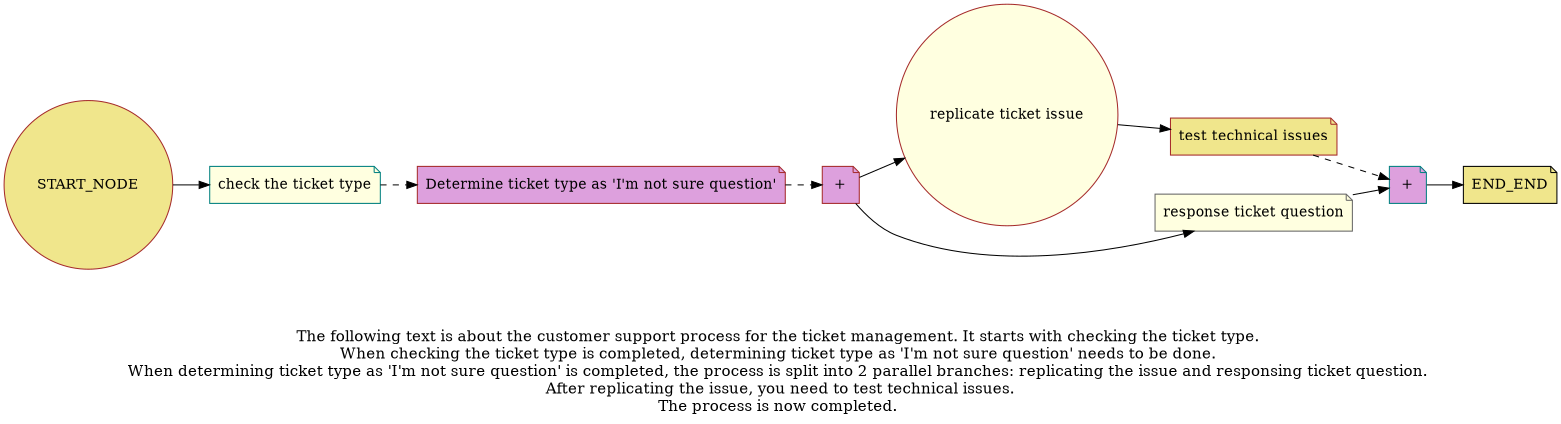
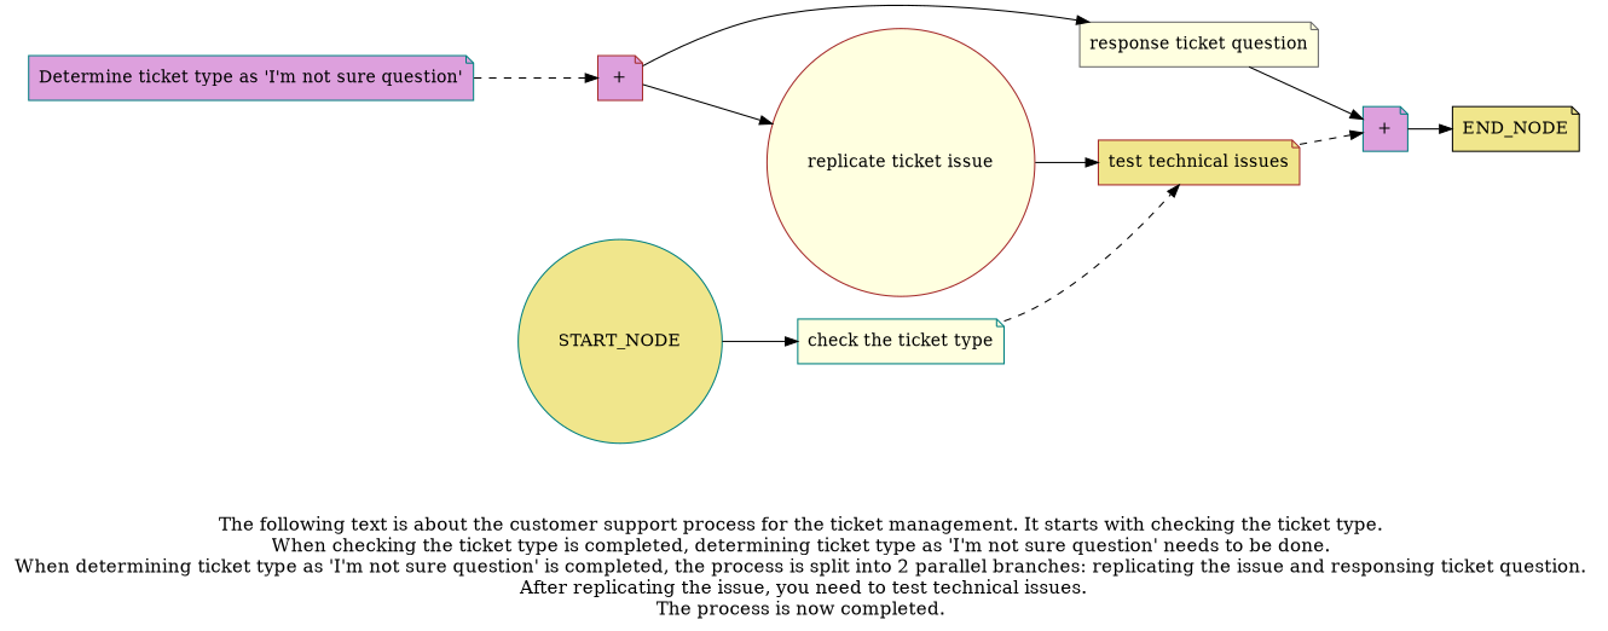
  digraph {
    fontsize=15
    label="\n\n\nThe following text is about the customer support process for the ticket management. It starts with checking the ticket type. \nWhen checking the ticket type is completed, determining ticket type as 'I'm not sure question' needs to be done. \nWhen determining ticket type as 'I'm not sure question' is completed, the process is split into 2 parallel branches: replicating the issue and responsing ticket question. \nAfter replicating the issue, you need to test technical issues.\nThe process is now completed. \n"
    rankdir=LR
    node [color=teal fillcolor=lightyellow shape=note style=filled]
    edge [style=solid]
    "check the ticket type"
-   "Determine ticket type as 'I'm not sure question'" [color=brown fillcolor=plum]
+   "Determine ticket type as 'I'm not sure question'" [fillcolor=plum]
    n3 [color=brown fillcolor=plum fixedsize=true label="+" width=0.5]
    n4 [color=brown label="replicate ticket issue" shape=circle]
    "response ticket question" [color=gray40]
    "test technical issues" [color=brown fillcolor=khaki]
    n7 [fillcolor=plum fixedsize=true label="+" width=0.5]
-   END_NODE [color=black fillcolor=khaki width=0.2 label=END_END]
-   START_NODE [color=brown fillcolor=khaki shape=circle width=0.3]
+   END_NODE [color=black fillcolor=khaki width=0.2]
+   START_NODE [fillcolor=khaki shape=circle width=0.3]
    subgraph sub_1 {
      "check the ticket type"
      "Determine ticket type as 'I'm not sure question'"
      n3
      n4
      "response ticket question"
      "test technical issues"
      n7
    }
-   "check the ticket type" -> "Determine ticket type as 'I'm not sure question'" [style=dashed]
+   "check the ticket type" -> "test technical issues" [style=dashed]
    "Determine ticket type as 'I'm not sure question'" -> n3 [style=dashed]
    n3 -> n4
    n3 -> "response ticket question"
    n4 -> "test technical issues"
    "response ticket question" -> n7
    "test technical issues" -> n7 [style=dashed]
    n7 -> END_NODE
    START_NODE -> "check the ticket type"
  }
